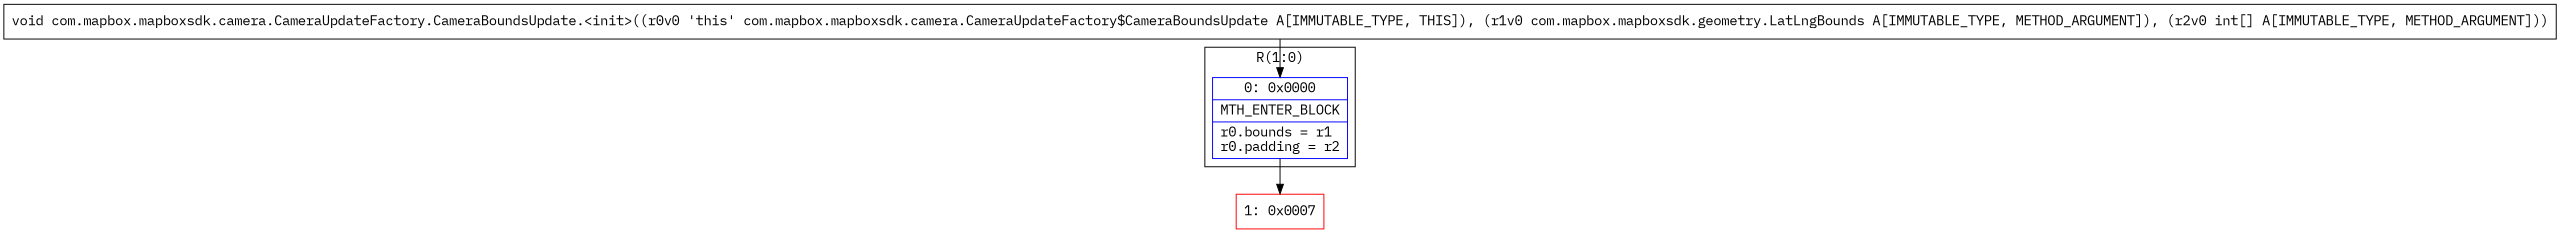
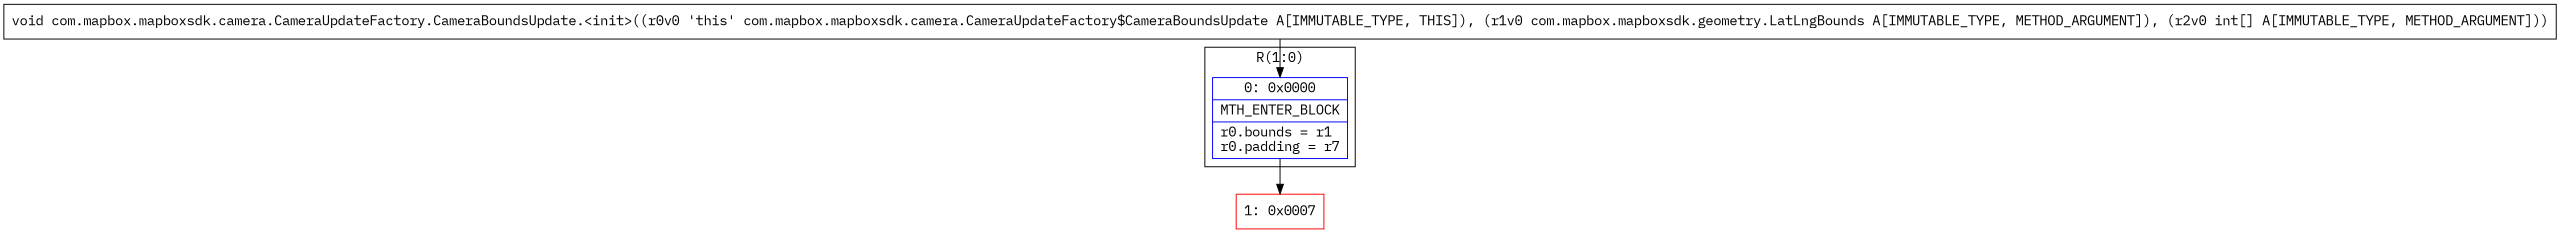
  digraph {
    fontname="IBM Plex Mono"
    node [shape=record fontname="IBM Plex Mono"]
    edge [fontname="IBM Plex Mono"]
-   n1 [color=blue label="{0\:\ 0x0000|MTH_ENTER_BLOCK\l|r0.bounds = r1\lr0.padding = r2\l}"]
+   n1 [color=blue label="{0\:\ 0x0000|MTH_ENTER_BLOCK\l|r0.bounds = r1\lr0.padding = r7\l}"]
    n2 [color=red label="{1\:\ 0x0007}"]
    n3 [label="{void com.mapbox.mapboxsdk.camera.CameraUpdateFactory.CameraBoundsUpdate.\<init\>((r0v0 'this' com.mapbox.mapboxsdk.camera.CameraUpdateFactory$CameraBoundsUpdate A[IMMUTABLE_TYPE, THIS]), (r1v0 com.mapbox.mapboxsdk.geometry.LatLngBounds A[IMMUTABLE_TYPE, METHOD_ARGUMENT]), (r2v0 int[] A[IMMUTABLE_TYPE, METHOD_ARGUMENT])) }"]
    subgraph cluster_1 {
      label="R(1:0)"
      n1
    }
    n1 -> n2
    n3 -> n1
  }
